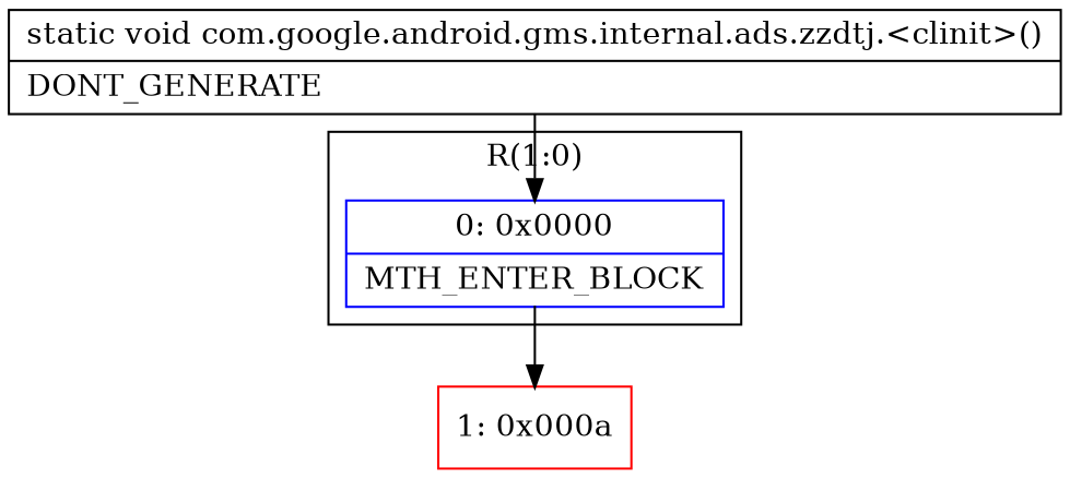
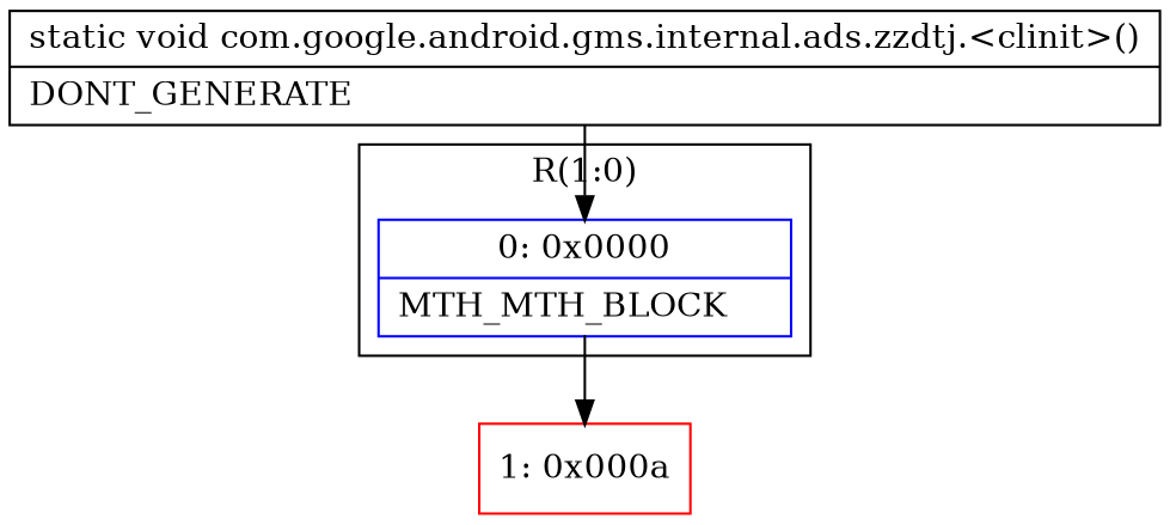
  digraph {
    node [shape=record]
-   n1 [color=blue label="{0\:\ 0x0000|MTH_ENTER_BLOCK\l}"]
+   n1 [color=blue label="{0\:\ 0x0000|MTH_MTH_BLOCK\l}"]
    n2 [color=red label="{1\:\ 0x000a}"]
    n3 [label="{static void com.google.android.gms.internal.ads.zzdtj.\<clinit\>()  | DONT_GENERATE\l}"]
    subgraph cluster_1 {
      label="R(1:0)"
      n1
    }
    n1 -> n2
    n3 -> n1
  }
